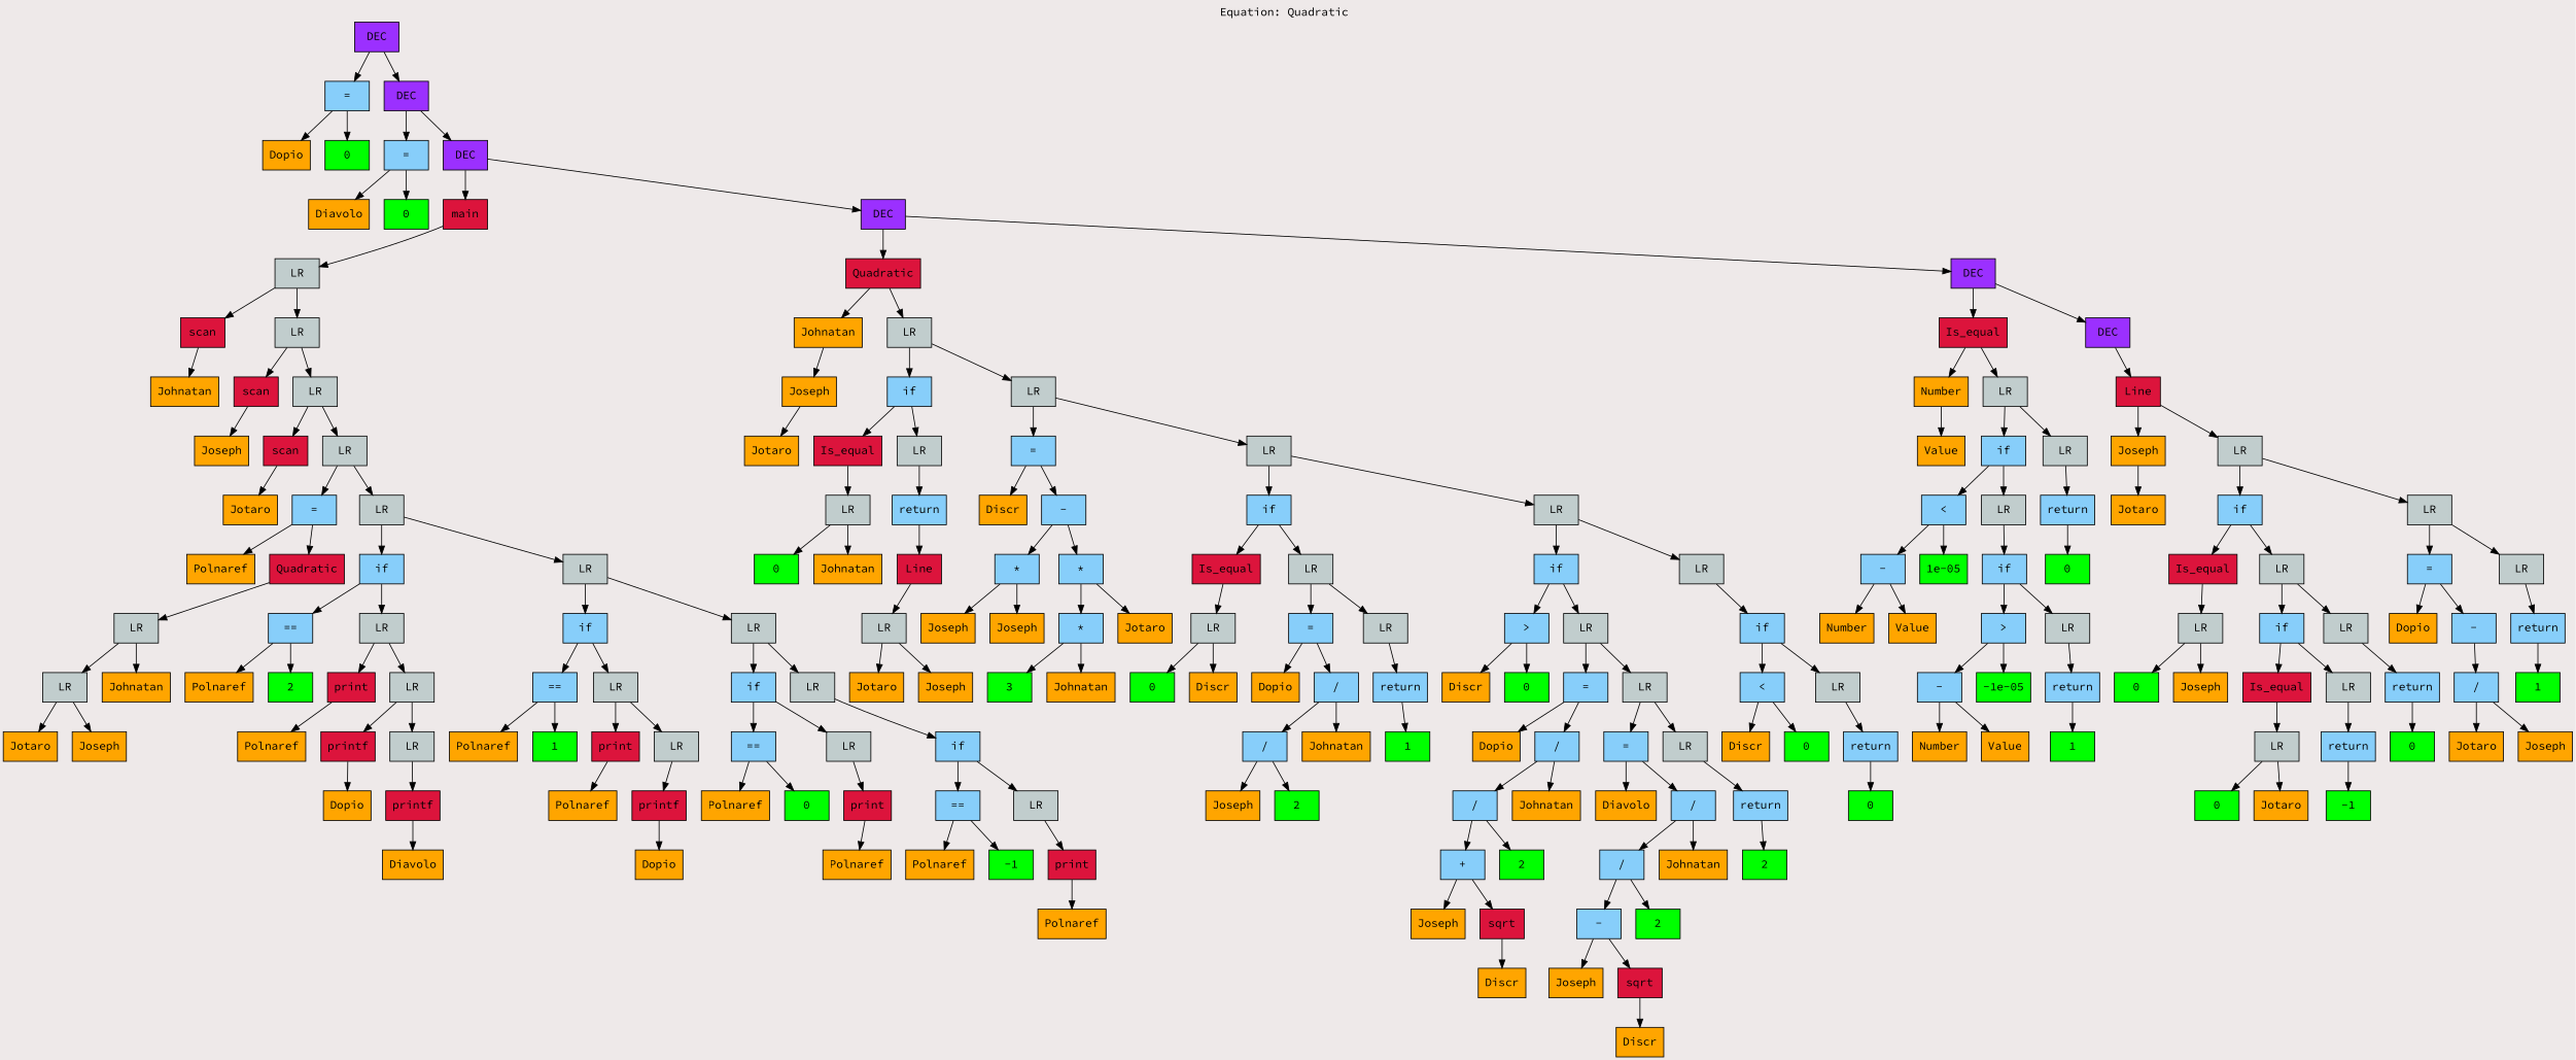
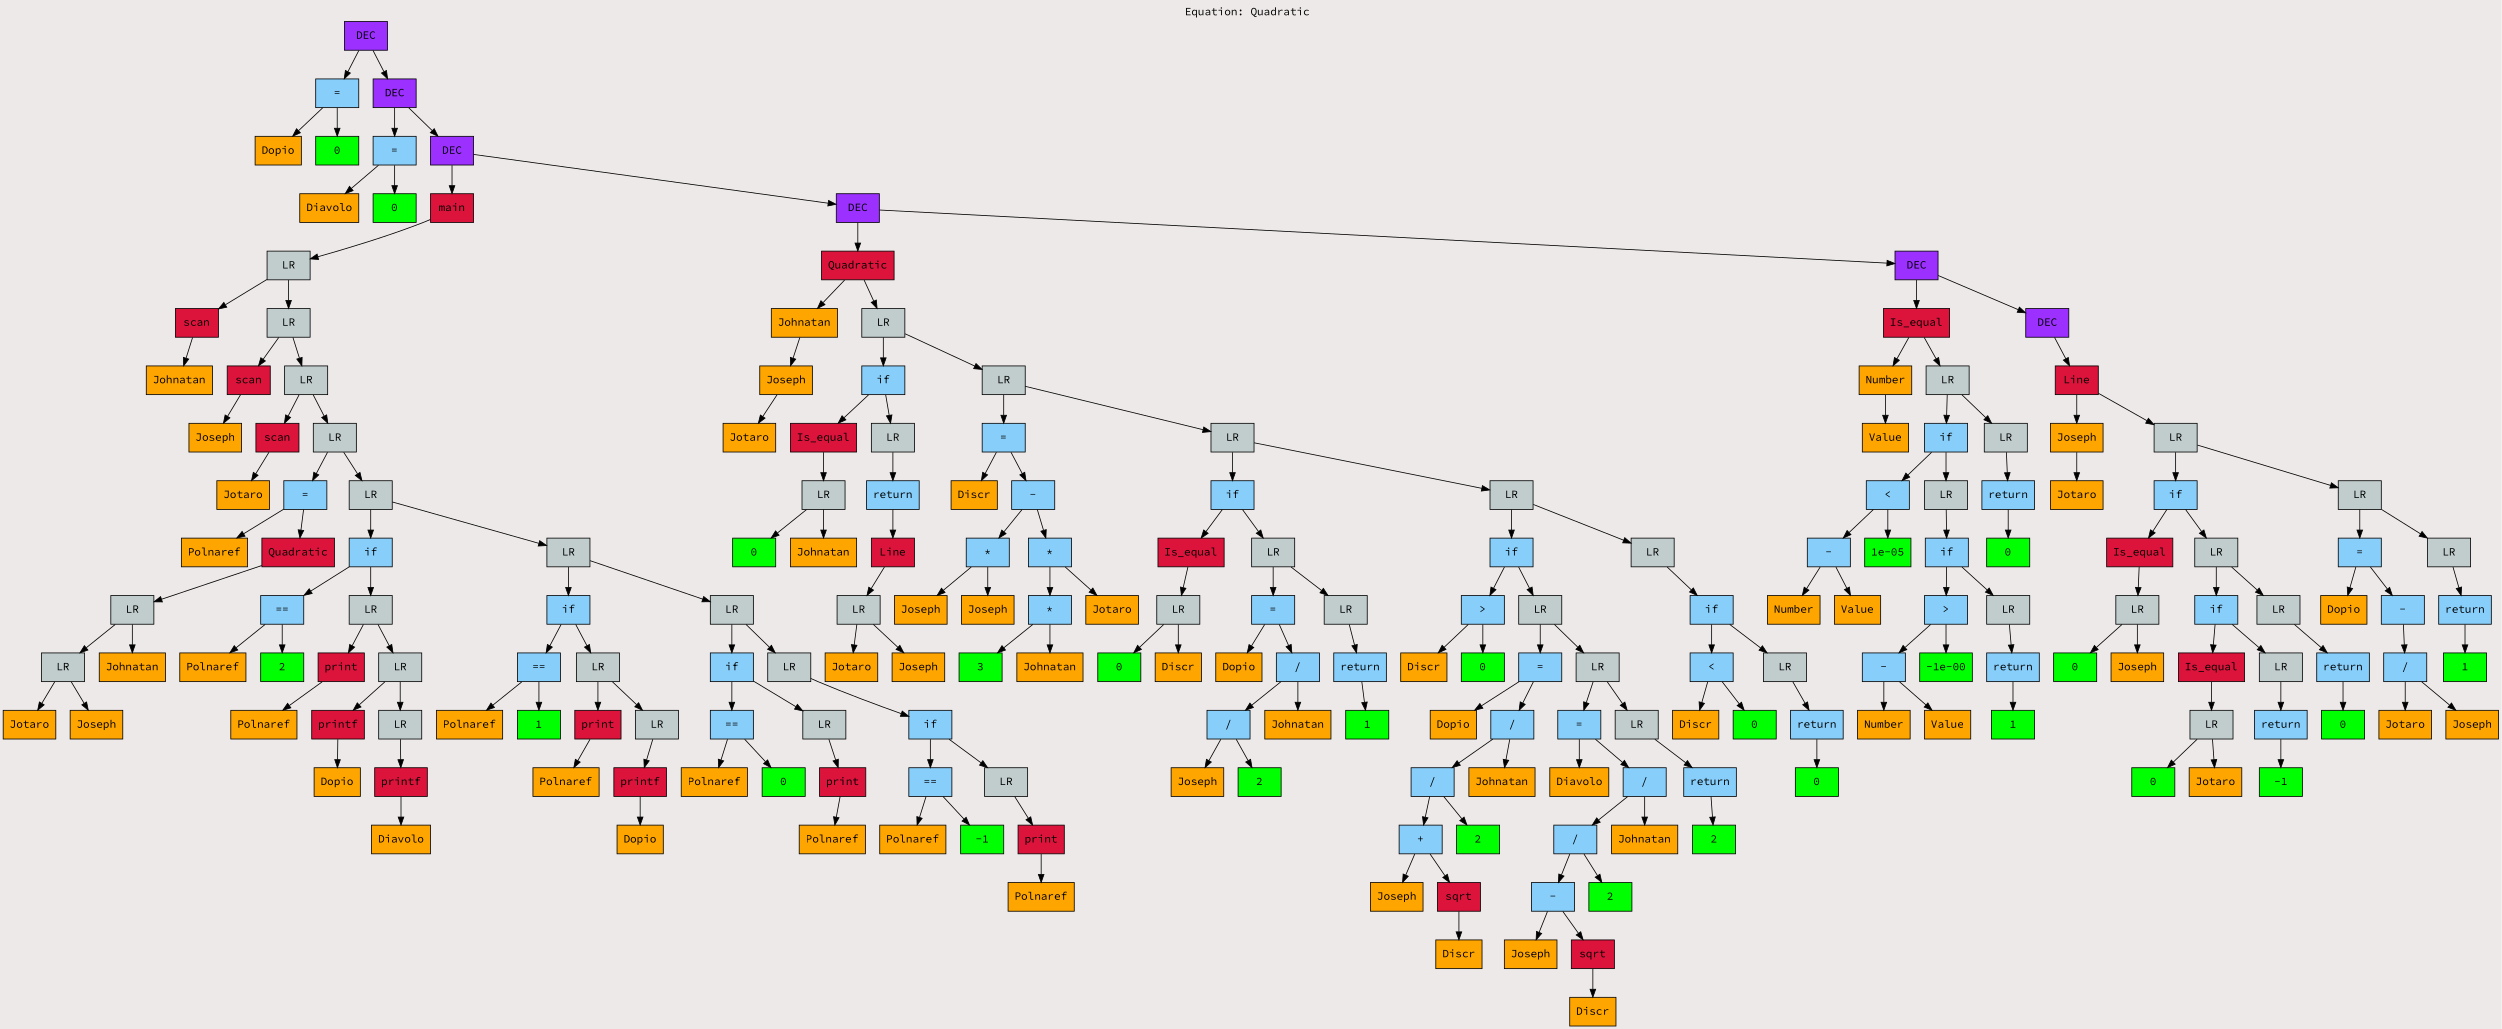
  digraph {
    bgcolor=Snow2
    fontname="Source Code Pro"
    label="Equation: Quadratic "
    labelloc=t
    node [color=black fillcolor=orange fontname="Source Code Pro" shape=box style=filled]
    edge [fontname="Source Code Pro"]
    n1 [fillcolor=purple1 label=DEC]
    n2 [fillcolor=lightskyblue label="="]
    n3 [fillcolor=purple1 label=DEC]
    n4 [label=Dopio]
    n5 [fillcolor=green label=0]
    n6 [fillcolor=lightskyblue label="="]
    n7 [fillcolor=purple1 label=DEC]
    n8 [label=Diavolo]
    n9 [fillcolor=green label=0]
    n10 [fillcolor=crimson label=main]
    n11 [fillcolor=purple1 label=DEC]
    n12 [fillcolor=azure3 label=LR]
    n13 [fillcolor=crimson label=Quadratic]
    n14 [fillcolor=purple1 label=DEC]
    n15 [fillcolor=crimson label=scan]
    n16 [fillcolor=azure3 label=LR]
    n17 [label=Johnatan]
    n18 [fillcolor=azure3 label=LR]
    n19 [fillcolor=crimson label=Is_equal]
    n20 [fillcolor=purple1 label=DEC]
    n21 [label=Johnatan]
    n22 [fillcolor=crimson label=scan]
    n23 [fillcolor=azure3 label=LR]
    n24 [label=Joseph]
    n25 [fillcolor=crimson label=scan]
    n26 [fillcolor=azure3 label=LR]
    n27 [label=Jotaro]
    n28 [fillcolor=lightskyblue label="="]
    n29 [fillcolor=azure3 label=LR]
    n30 [label=Polnaref]
    n31 [fillcolor=crimson label=Quadratic]
    n32 [fillcolor=lightskyblue label=if]
    n33 [fillcolor=azure3 label=LR]
    n34 [fillcolor=azure3 label=LR]
    n35 [fillcolor=lightskyblue label="=="]
    n36 [fillcolor=azure3 label=LR]
    n37 [fillcolor=lightskyblue label=if]
    n38 [fillcolor=azure3 label=LR]
    n39 [fillcolor=azure3 label=LR]
    n40 [label=Johnatan]
    n41 [label=Jotaro]
    n42 [label=Joseph]
    n43 [label=Polnaref]
    n44 [fillcolor=green label=2]
    n45 [fillcolor=crimson label=print]
    n46 [fillcolor=azure3 label=LR]
    n47 [fillcolor=lightskyblue label="=="]
    n48 [fillcolor=azure3 label=LR]
    n49 [fillcolor=lightskyblue label=if]
    n50 [fillcolor=azure3 label=LR]
    n51 [label=Polnaref]
    n52 [fillcolor=crimson label=printf]
    n53 [fillcolor=azure3 label=LR]
    n54 [label=Dopio]
    n55 [fillcolor=crimson label=printf]
    n56 [label=Diavolo]
    n57 [label=Polnaref]
    n58 [fillcolor=green label=1]
    n59 [fillcolor=crimson label=print]
    n60 [fillcolor=azure3 label=LR]
    n61 [fillcolor=lightskyblue label="=="]
    n62 [fillcolor=azure3 label=LR]
    n63 [fillcolor=lightskyblue label=if]
    n64 [label=Polnaref]
    n65 [fillcolor=crimson label=printf]
    n66 [label=Dopio]
    n67 [label=Polnaref]
    n68 [fillcolor=green label=0]
    n69 [fillcolor=crimson label=print]
    n70 [fillcolor=lightskyblue label="=="]
    n71 [fillcolor=azure3 label=LR]
    n72 [label=Polnaref]
    n73 [label=Polnaref]
    n74 [fillcolor=green label=-1]
    n75 [fillcolor=crimson label=print]
    n76 [label=Polnaref]
    n77 [label=Joseph]
    n78 [fillcolor=lightskyblue label=if]
    n79 [fillcolor=azure3 label=LR]
    n80 [label=Number]
    n81 [fillcolor=azure3 label=LR]
    n82 [fillcolor=crimson label=Line]
    n83 [label=Jotaro]
    n84 [fillcolor=crimson label=Is_equal]
    n85 [fillcolor=azure3 label=LR]
    n86 [fillcolor=lightskyblue label="="]
    n87 [fillcolor=azure3 label=LR]
    n88 [fillcolor=azure3 label=LR]
    n89 [fillcolor=lightskyblue label=return]
    n90 [label=Discr]
    n91 [fillcolor=lightskyblue label="-"]
    n92 [fillcolor=lightskyblue label=if]
    n93 [fillcolor=azure3 label=LR]
    n94 [fillcolor=green label=0]
    n95 [label=Johnatan]
    n96 [fillcolor=crimson label=Line]
    n97 [fillcolor=azure3 label=LR]
    n98 [label=Jotaro]
    n99 [label=Joseph]
    n100 [fillcolor=lightskyblue label="*"]
    n101 [fillcolor=lightskyblue label="*"]
    n102 [fillcolor=crimson label=Is_equal]
    n103 [fillcolor=azure3 label=LR]
    n104 [fillcolor=lightskyblue label=if]
    n105 [fillcolor=azure3 label=LR]
    n106 [label=Joseph]
    n107 [label=Joseph]
    n108 [fillcolor=lightskyblue label="*"]
    n109 [label=Jotaro]
    n110 [fillcolor=green label=3]
    n111 [label=Johnatan]
    n112 [fillcolor=azure3 label=LR]
    n113 [fillcolor=lightskyblue label="="]
    n114 [fillcolor=azure3 label=LR]
    n115 [fillcolor=lightskyblue label=">"]
    n116 [fillcolor=azure3 label=LR]
    n117 [fillcolor=lightskyblue label=if]
    n118 [fillcolor=green label=0]
    n119 [label=Discr]
    n120 [label=Dopio]
    n121 [fillcolor=lightskyblue label="/"]
    n122 [fillcolor=lightskyblue label=return]
    n123 [fillcolor=lightskyblue label="/"]
    n124 [label=Johnatan]
    n125 [fillcolor=green label=1]
    n126 [label=Joseph]
    n127 [fillcolor=green label=2]
    n128 [label=Discr]
    n129 [fillcolor=green label=0]
    n130 [fillcolor=lightskyblue label="="]
    n131 [fillcolor=azure3 label=LR]
    n132 [fillcolor=lightskyblue label="<"]
    n133 [fillcolor=azure3 label=LR]
    n134 [label=Dopio]
    n135 [fillcolor=lightskyblue label="/"]
    n136 [fillcolor=lightskyblue label="="]
    n137 [fillcolor=azure3 label=LR]
    n138 [fillcolor=lightskyblue label="/"]
    n139 [label=Johnatan]
    n140 [label=Diavolo]
    n141 [fillcolor=lightskyblue label="/"]
    n142 [fillcolor=lightskyblue label=return]
    n143 [fillcolor=lightskyblue label="+"]
    n144 [fillcolor=green label=2]
    n145 [label=Joseph]
    n146 [fillcolor=crimson label=sqrt]
    n147 [label=Discr]
    n148 [fillcolor=lightskyblue label="/"]
    n149 [label=Johnatan]
    n150 [fillcolor=green label=2]
    n151 [fillcolor=lightskyblue label="-"]
    n152 [fillcolor=green label=2]
    n153 [label=Joseph]
    n154 [fillcolor=crimson label=sqrt]
    n155 [label=Discr]
    n156 [label=Discr]
    n157 [fillcolor=green label=0]
    n158 [fillcolor=lightskyblue label=return]
    n159 [fillcolor=green label=0]
    n160 [label=Value]
    n161 [fillcolor=lightskyblue label=if]
    n162 [fillcolor=azure3 label=LR]
    n163 [label=Joseph]
    n164 [fillcolor=azure3 label=LR]
    n165 [fillcolor=lightskyblue label="<"]
    n166 [fillcolor=azure3 label=LR]
    n167 [fillcolor=lightskyblue label=return]
    n168 [fillcolor=lightskyblue label="-"]
    n169 [fillcolor=green label="1e-05"]
    n170 [fillcolor=lightskyblue label=if]
    n171 [fillcolor=green label=0]
    n172 [label=Number]
    n173 [label=Value]
    n174 [fillcolor=lightskyblue label=">"]
    n175 [fillcolor=azure3 label=LR]
    n176 [fillcolor=lightskyblue label="-"]
-   n177 [fillcolor=green label="-1e-05"]
+   n177 [fillcolor=green label="-1e-00"]
    n178 [fillcolor=lightskyblue label=return]
    n179 [label=Number]
    n180 [label=Value]
    n181 [fillcolor=green label=1]
    n182 [label=Jotaro]
    n183 [fillcolor=lightskyblue label=if]
    n184 [fillcolor=azure3 label=LR]
    n185 [fillcolor=crimson label=Is_equal]
    n186 [fillcolor=azure3 label=LR]
    n187 [fillcolor=lightskyblue label="="]
    n188 [fillcolor=azure3 label=LR]
    n189 [fillcolor=azure3 label=LR]
    n190 [fillcolor=lightskyblue label=if]
    n191 [fillcolor=azure3 label=LR]
    n192 [label=Dopio]
    n193 [fillcolor=lightskyblue label="-"]
    n194 [fillcolor=lightskyblue label=return]
    n195 [fillcolor=green label=0]
    n196 [label=Joseph]
    n197 [fillcolor=crimson label=Is_equal]
    n198 [fillcolor=azure3 label=LR]
    n199 [fillcolor=lightskyblue label=return]
    n200 [fillcolor=azure3 label=LR]
    n201 [fillcolor=lightskyblue label=return]
    n202 [fillcolor=green label=0]
    n203 [fillcolor=green label=0]
    n204 [label=Jotaro]
    n205 [fillcolor=green label=-1]
    n206 [fillcolor=lightskyblue label="/"]
    n207 [fillcolor=green label=1]
    n208 [label=Jotaro]
    n209 [label=Joseph]
    n1 -> n2
    n1 -> n3
    n2 -> n4
    n2 -> n5
    n3 -> n6
    n3 -> n7
    n6 -> n8
    n6 -> n9
    n7 -> n10
    n7 -> n11
    n10 -> n12
    n11 -> n13
    n11 -> n14
    n12 -> n15
    n12 -> n16
    n13 -> n17
    n13 -> n18
    n14 -> n19
    n14 -> n20
    n15 -> n21
    n16 -> n22
    n16 -> n23
    n17 -> n77
    n18 -> n78
    n18 -> n79
    n19 -> n80
    n19 -> n81
    n20 -> n82
    n22 -> n24
    n23 -> n25
    n23 -> n26
    n25 -> n27
    n26 -> n28
    n26 -> n29
    n28 -> n30
    n28 -> n31
    n29 -> n32
    n29 -> n33
    n31 -> n34
    n32 -> n35
    n32 -> n36
    n33 -> n37
    n33 -> n38
    n34 -> n39
    n34 -> n40
    n35 -> n43
    n35 -> n44
    n36 -> n45
    n36 -> n46
    n37 -> n47
    n37 -> n48
    n38 -> n49
    n38 -> n50
    n39 -> n41
    n39 -> n42
    n45 -> n51
    n46 -> n52
    n46 -> n53
    n47 -> n57
    n47 -> n58
    n48 -> n59
    n48 -> n60
    n49 -> n61
    n49 -> n62
    n50 -> n63
    n52 -> n54
    n53 -> n55
    n55 -> n56
    n59 -> n64
    n60 -> n65
    n61 -> n67
    n61 -> n68
    n62 -> n69
    n63 -> n70
    n63 -> n71
    n65 -> n66
    n69 -> n72
    n70 -> n73
    n70 -> n74
    n71 -> n75
    n75 -> n76
    n77 -> n83
    n78 -> n84
    n78 -> n85
    n79 -> n86
    n79 -> n87
    n80 -> n160
    n81 -> n161
    n81 -> n162
    n82 -> n163
    n82 -> n164
    n84 -> n88
    n85 -> n89
    n86 -> n90
    n86 -> n91
    n87 -> n92
    n87 -> n93
    n88 -> n94
    n88 -> n95
    n89 -> n96
    n91 -> n100
    n91 -> n101
    n92 -> n102
    n92 -> n103
    n93 -> n104
    n93 -> n105
    n96 -> n97
    n97 -> n98
    n97 -> n99
    n100 -> n106
    n100 -> n107
    n101 -> n108
    n101 -> n109
    n102 -> n112
    n103 -> n113
    n103 -> n114
    n104 -> n115
    n104 -> n116
    n105 -> n117
    n108 -> n110
    n108 -> n111
    n112 -> n118
    n112 -> n119
    n113 -> n120
    n113 -> n121
    n114 -> n122
    n115 -> n128
    n115 -> n129
    n116 -> n130
    n116 -> n131
    n117 -> n132
    n117 -> n133
    n121 -> n123
    n121 -> n124
    n122 -> n125
    n123 -> n126
    n123 -> n127
    n130 -> n134
    n130 -> n135
    n131 -> n136
    n131 -> n137
    n132 -> n156
    n132 -> n157
    n133 -> n158
    n135 -> n138
    n135 -> n139
    n136 -> n140
    n136 -> n141
    n137 -> n142
    n138 -> n143
    n138 -> n144
    n141 -> n148
    n141 -> n149
    n142 -> n150
    n143 -> n145
    n143 -> n146
    n146 -> n147
    n148 -> n151
    n148 -> n152
    n151 -> n153
    n151 -> n154
    n154 -> n155
    n158 -> n159
    n161 -> n165
    n161 -> n166
    n162 -> n167
    n163 -> n182
    n164 -> n183
    n164 -> n184
    n165 -> n168
    n165 -> n169
    n166 -> n170
    n167 -> n171
    n168 -> n172
    n168 -> n173
    n170 -> n174
    n170 -> n175
    n174 -> n176
    n174 -> n177
    n175 -> n178
    n176 -> n179
    n176 -> n180
    n178 -> n181
    n183 -> n185
    n183 -> n186
    n184 -> n187
    n184 -> n188
    n185 -> n189
    n186 -> n190
    n186 -> n191
    n187 -> n192
    n187 -> n193
    n188 -> n194
    n189 -> n195
    n189 -> n196
    n190 -> n197
    n190 -> n198
    n191 -> n199
    n193 -> n206
    n194 -> n207
    n197 -> n200
    n198 -> n201
    n199 -> n202
    n200 -> n203
    n200 -> n204
    n201 -> n205
    n206 -> n208
    n206 -> n209
  }
